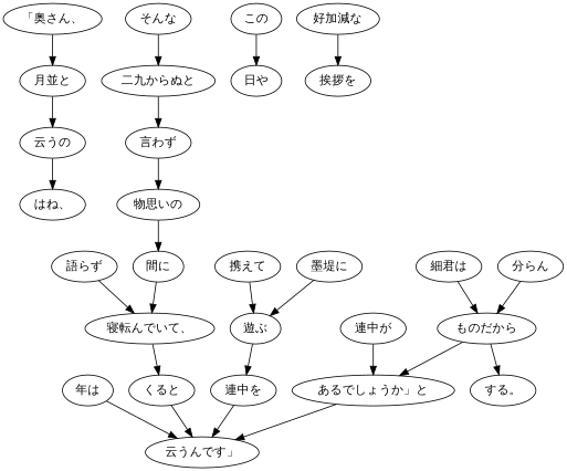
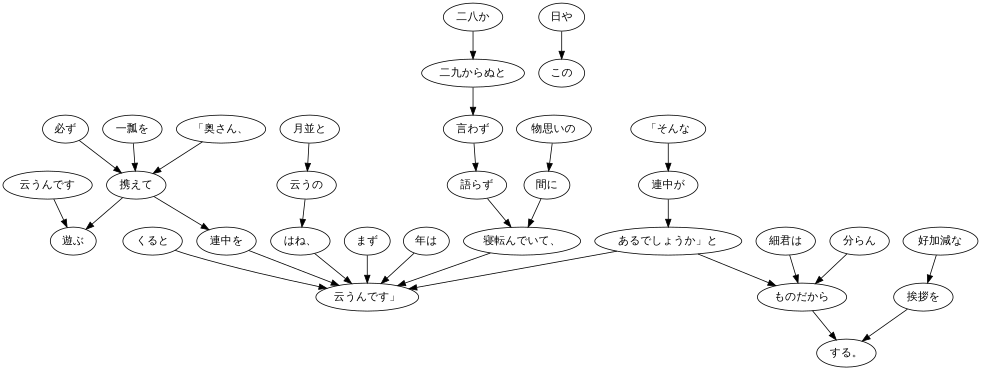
  digraph {
    fontname=Nunito
    node [fontname=Nunito]
    edge [fontname=Nunito]
    n1 [label="「奥さん、"]
    n2 [label="月並と"]
    n3 [label="云うの"]
    n4 [label="はね、"]
    n5 [label="云うんです」"]
+   n6 [label="まず"]
    n7 [label="年は"]
-   n8 [label="そんな"]
+   n8 [label="二八か"]
    n9 [label="二九からぬと"]
    n10 [label="言わず"]
    n11 [label="語らず"]
    n12 [label="寝転んでいて、"]
    n13 [label="くると"]
    n14 [label="物思いの"]
    n15 [label="間に"]
    n16 [label="この"]
    n17 [label="日や"]
+   n18 [label="必ず"]
    n19 [label="携えて"]
    n20 [label="遊ぶ"]
+   n21 [label="一瓢を"]
    n22 [label="連中を"]
-   n23 [label="墨堤に"]
+   n23 [label="云うんです"]
    n24 [label="あるでしょうか」と"]
    n25 [label="ものだから"]
+   n26 [label="「そんな"]
    n27 [label="連中が"]
    n28 [label="する。"]
    n29 [label="細君は"]
    n30 [label="分らん"]
    n31 [label="好加減な"]
    n32 [label="挨拶を"]
-   n1 -> n2
+   n1 -> n19
    n2 -> n3
    n3 -> n4
+   n4 -> n5
+   n6 -> n5
    n7 -> n5
    n8 -> n9
    n9 -> n10
-   n10 -> n14
+   n10 -> n11
    n11 -> n12
-   n12 -> n13
+   n12 -> n5
    n13 -> n5
    n14 -> n15
    n15 -> n12
-   n16 -> n17
+   n17 -> n16
+   n18 -> n19
    n19 -> n20
-   n20 -> n22
+   n19 -> n22
+   n21 -> n19
    n22 -> n5
    n23 -> n20
    n24 -> n5
-   n25 -> n24
+   n24 -> n25
    n25 -> n28
+   n26 -> n27
    n27 -> n24
    n29 -> n25
    n30 -> n25
    n31 -> n32
+   n32 -> n28
  }
